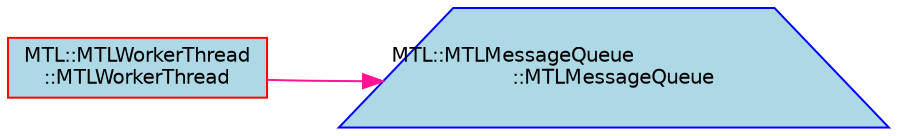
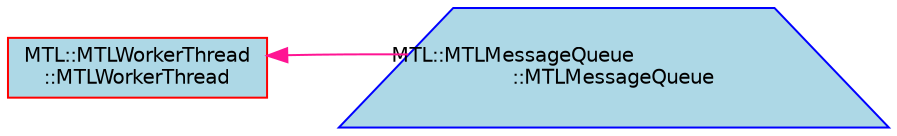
  digraph {
    rankdir=LR
    node [fillcolor=lightblue fontname=Helvetica fontsize=10 style=filled]
    n1 [color=red fontcolor=black height=0.2 label="MTL::MTLWorkerThread\l::MTLWorkerThread" shape=box width=0.4]
    n2 [color=blue height=0.2 label="MTL::MTLMessageQueue\l::MTLMessageQueue" shape=trapezium width=0.4]
-   n1 -> n2 [color=deeppink fontname=Helvetica fontsize=10 labelfontname=Helvetica labelfontsize=10 style=solid arrowhead=normal]
+   n2 -> n1 [color=deeppink fontname=Helvetica fontsize=10 labelfontname=Helvetica labelfontsize=10 style=solid arrowhead=normal]
  }
